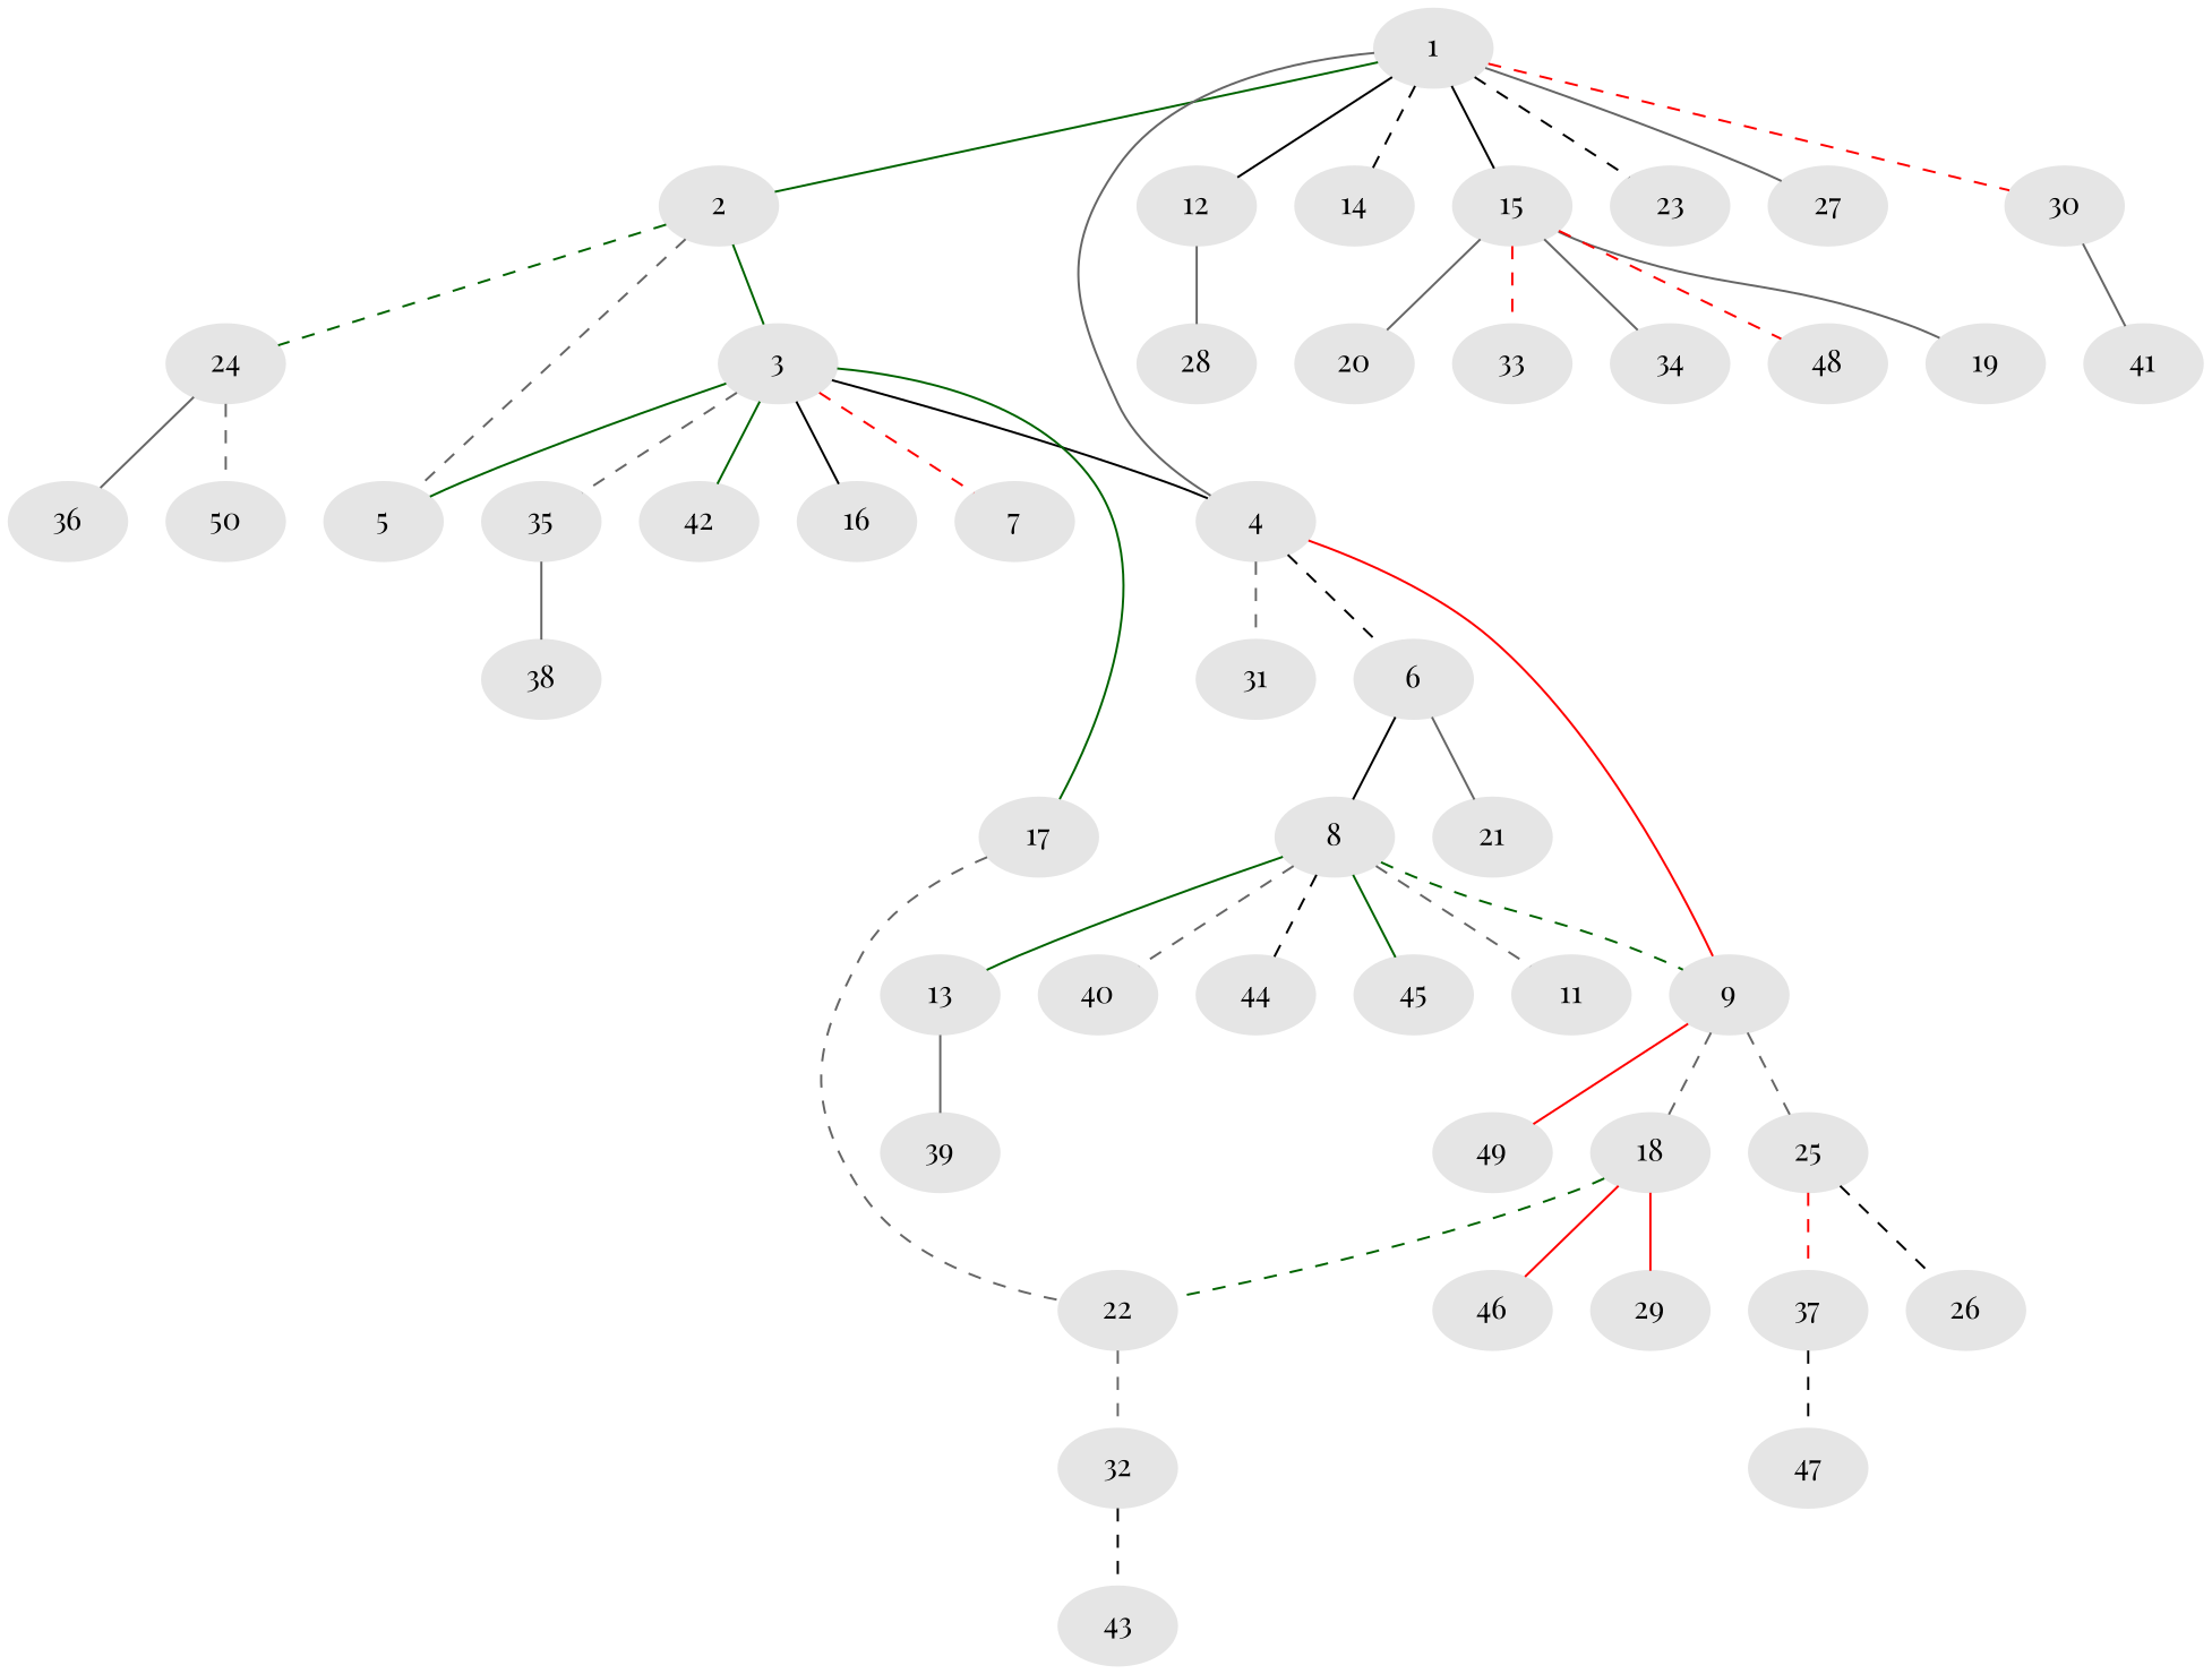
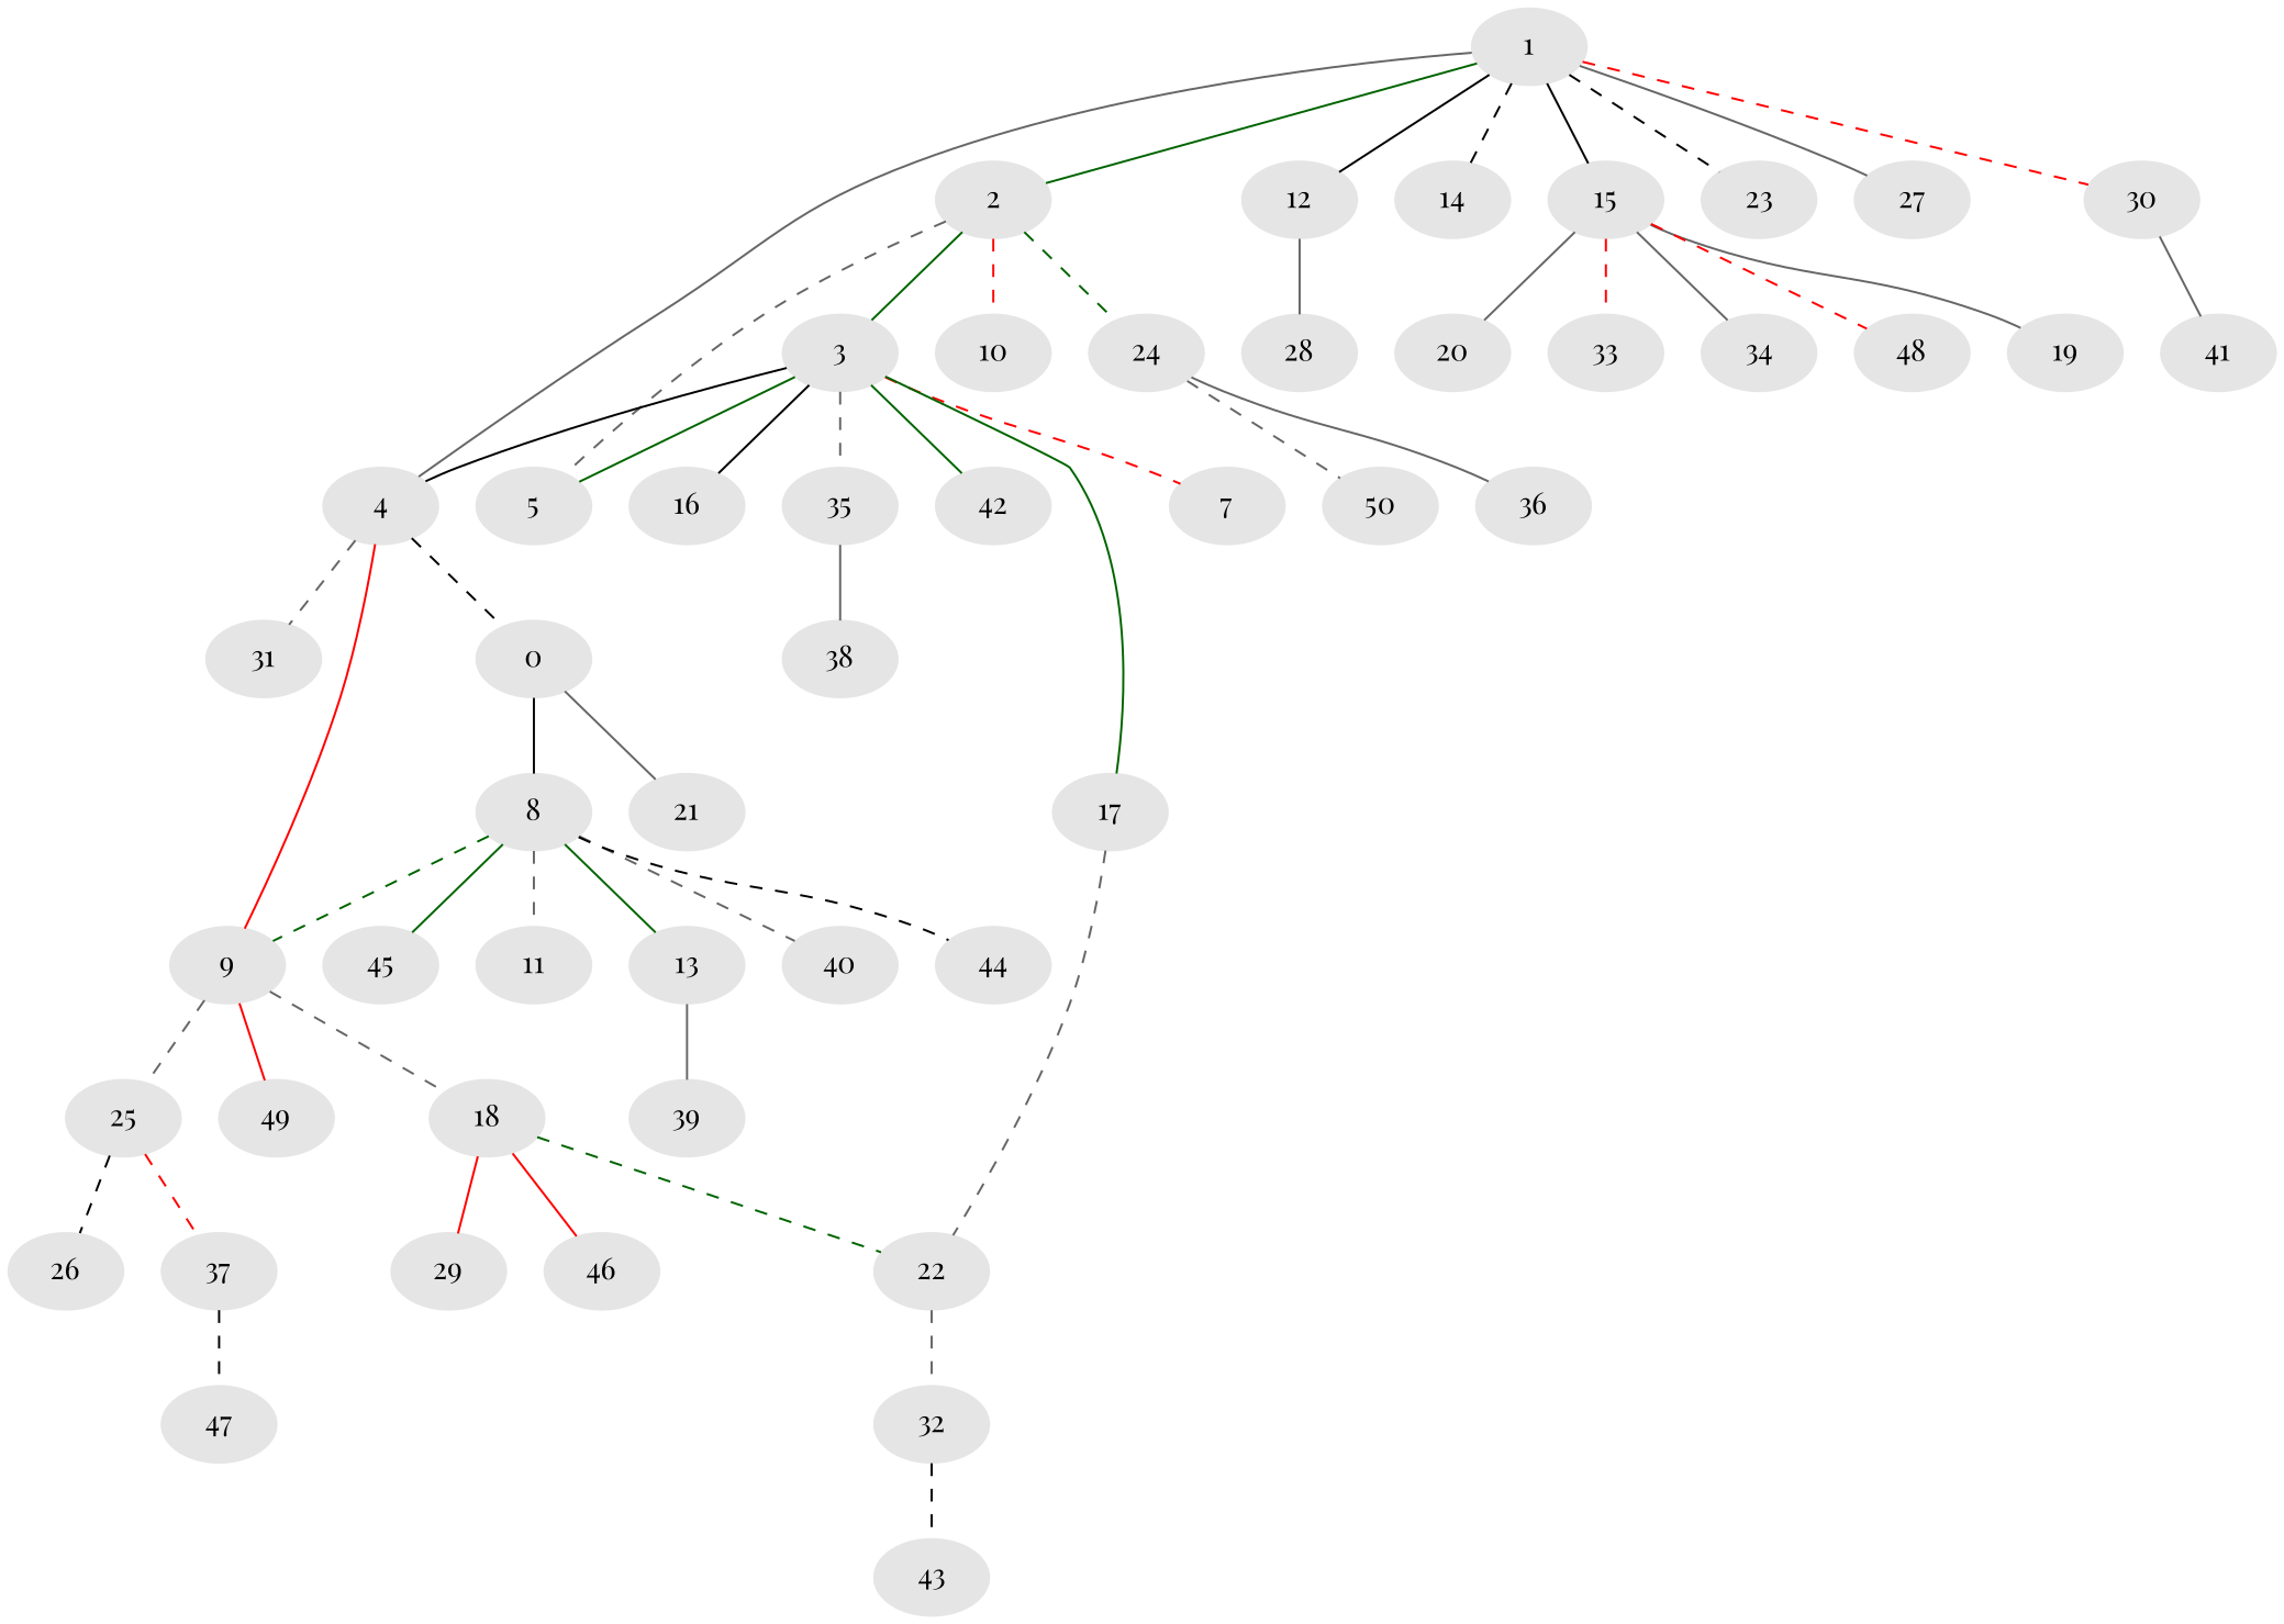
  graph {
    fontname="Playfair Display"
    node [color=gray90 fontname="Playfair Display" style=filled]
    edge [color=gray40 fontname="Playfair Display" style=solid]
    1
    2
    4
    12
    14
    15
    23
    27
    30
    3
    5
+   10
    24
-   6
+   6 [label=0]
    9
    31
    28
    19
    20
    33
    34
    48
    41
    7
    16
    17
    35
    42
    36
    50
    22
    38
    8
    21
    18
    25
    49
    11
    13
    40
    44
    45
    39
    29
    46
    26
    37
    32
    43
    47
    1 -- 2 [color=darkgreen]
    1 -- 4
    1 -- 12 [color=black]
    1 -- 14 [color=black style=dashed]
    1 -- 15 [color=black]
    1 -- 23 [color=black style=dashed]
    1 -- 27
    1 -- 30 [color=red style=dashed]
    2 -- 3 [color=darkgreen]
    2 -- 5 [style=dashed]
+   2 -- 10 [color=red style=dashed]
    2 -- 24 [color=darkgreen style=dashed]
    4 -- 6 [color=black style=dashed]
    4 -- 9 [color=red]
    4 -- 31 [style=dashed]
    12 -- 28
    15 -- 19
    15 -- 20
    15 -- 33 [color=red style=dashed]
    15 -- 34
    15 -- 48 [color=red style=dashed]
    30 -- 41
    3 -- 4 [color=black]
    3 -- 5 [color=darkgreen]
    3 -- 7 [color=red style=dashed]
    3 -- 16 [color=black]
    3 -- 17 [color=darkgreen]
    3 -- 35 [style=dashed]
    3 -- 42 [color=darkgreen]
    24 -- 36
    24 -- 50 [style=dashed]
    6 -- 8 [color=black]
    6 -- 21
    9 -- 18 [style=dashed]
    9 -- 25 [style=dashed]
    9 -- 49 [color=red]
    17 -- 22 [style=dashed]
    35 -- 38
    22 -- 32 [style=dashed]
    8 -- 9 [color=darkgreen style=dashed]
    8 -- 11 [style=dashed]
    8 -- 13 [color=darkgreen]
    8 -- 40 [style=dashed]
    8 -- 44 [color=black style=dashed]
    8 -- 45 [color=darkgreen]
    18 -- 22 [color=darkgreen style=dashed]
    18 -- 29 [color=red]
    18 -- 46 [color=red]
    25 -- 26 [color=black style=dashed]
    25 -- 37 [color=red style=dashed]
    13 -- 39
    37 -- 47 [color=black style=dashed]
    32 -- 43 [color=black style=dashed]
  }
